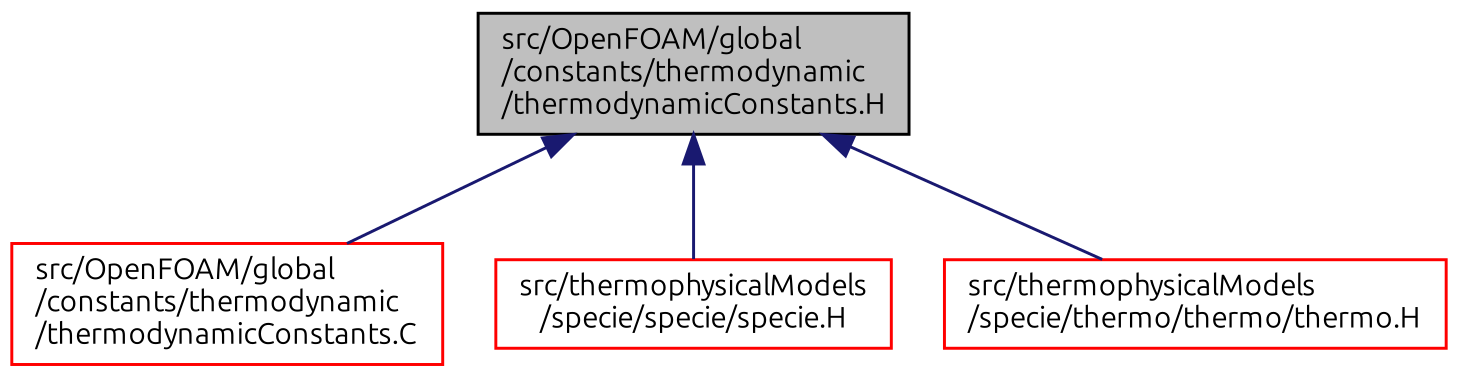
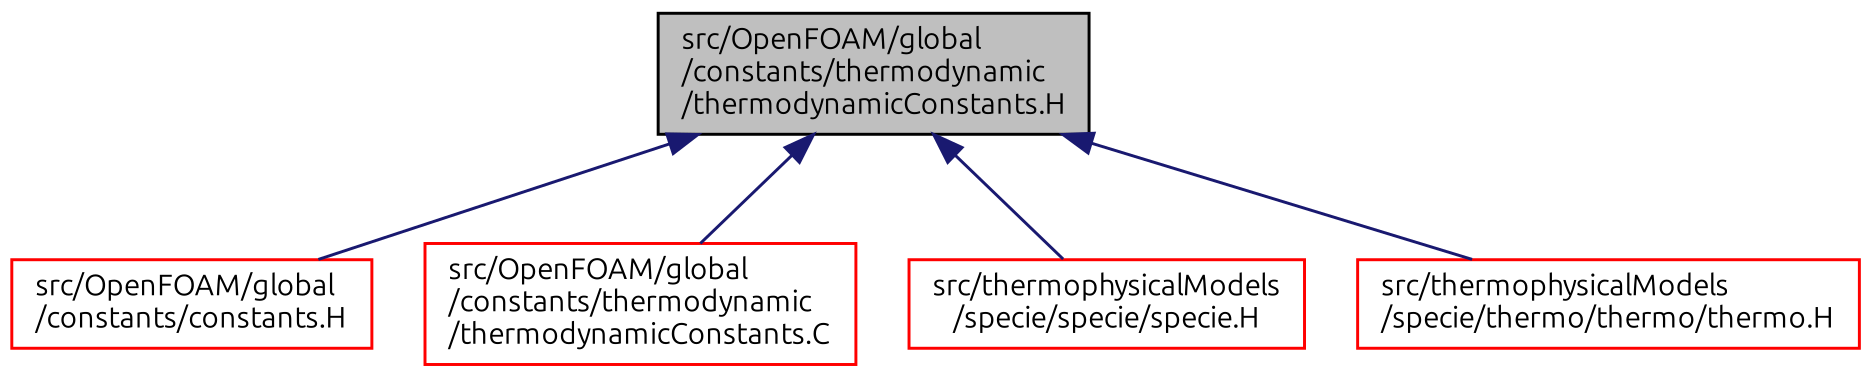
  digraph {
    fontname=Ubuntu
    node [color=red fontname=Ubuntu fontsize=10 shape=record]
    edge [color=midnightblue dir=back fontname=Ubuntu fontsize=10 labelfontname=Helvetica labelfontsize=10 style=solid]
    n1 [color=black fillcolor=grey75 fontcolor=black height=0.2 label="src/OpenFOAM/global\l/constants/thermodynamic\l/thermodynamicConstants.H" style=filled width=0.4]
+   n2 [height=0.2 label="src/OpenFOAM/global\l/constants/constants.H" width=0.4]
    n3 [height=0.2 label="src/OpenFOAM/global\l/constants/thermodynamic\l/thermodynamicConstants.C" width=0.4]
    n4 [height=0.2 label="src/thermophysicalModels\l/specie/specie/specie.H" width=0.4]
    n5 [height=0.2 label="src/thermophysicalModels\l/specie/thermo/thermo/thermo.H" width=0.4]
+   n1 -> n2
    n1 -> n3
    n1 -> n4
    n1 -> n5
  }
